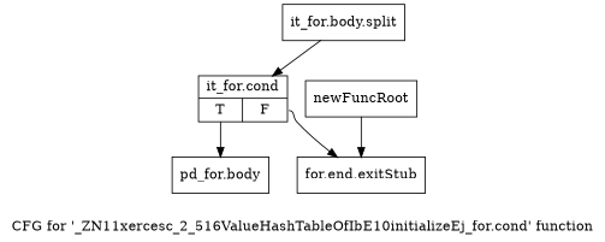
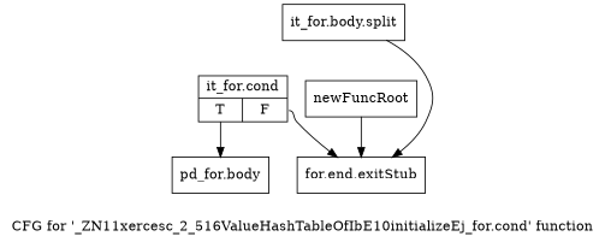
  digraph {
    label="CFG for '_ZN11xercesc_2_516ValueHashTableOfIbE10initializeEj_for.cond' function"
    node [shape=record]
    n1 [label="{newFuncRoot}"]
    n2 [label="{for.end.exitStub}"]
    n3 [label="{it_for.cond|{<s0>T|<s1>F}}"]
    n4 [label="{pd_for.body}"]
    n5 [label="{it_for.body.split}"]
    n1 -> n2
    n3 -> n2 [tailport=s1]
    n3 -> n4 [tailport=s0]
-   n5 -> n3
+   n5 -> n2
  }
